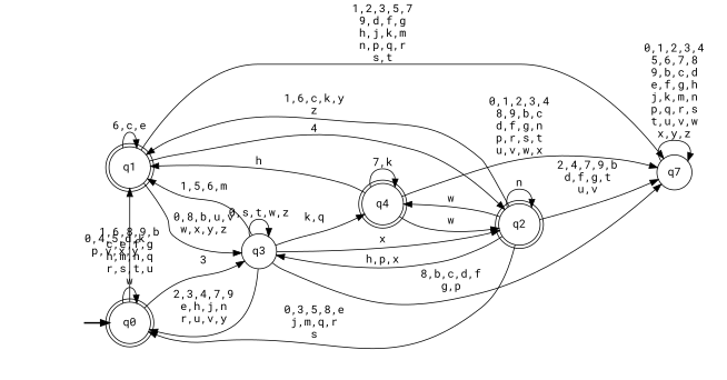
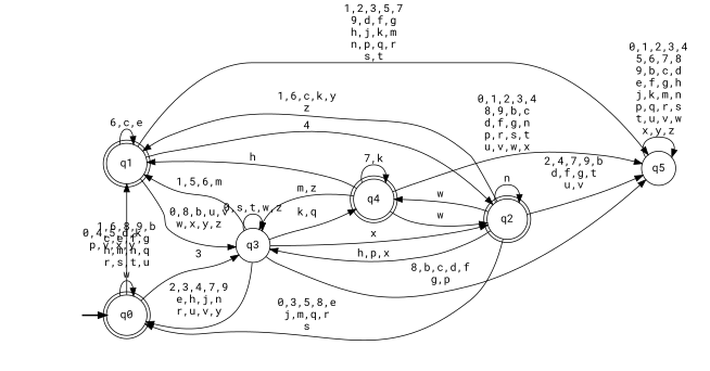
  digraph {
    fontname="Roboto Mono"
    rankdir=LR
    node [fontname="Roboto Mono" shape=doublecircle style="rounded,filled" color=black fillcolor=white]
    edge [fontname="Roboto Mono"]
    __start0 [height=0 shape=none style=invis width=0 color="" fillcolor=""]
    n2 [label=q0]
    n3 [label=q1]
    n4 [label=q3 shape=circle style=filled]
    n5 [label=q2]
-   n6 [label=q7 shape=circle style=filled]
+   n6 [label=q5 shape=circle style=filled]
    n7 [label=q4]
    subgraph cluster_1 {
      nodesep=0.15
      ranksep=0.15
      style=invis
      __start0
      n2
    }
    __start0 -> n2 [penwidth=2]
    n2 -> n2 [label="1,6,8,9,b\nc,e,f,g\nh,m,n,q\nr,s,t,u\nw"]
    n2 -> n3 [label="0,4,5,d,k\np,v,x,y"]
    n2 -> n4 [label=3]
    n3 -> n3 [label="6,c,e"]
    n3 -> n4 [label="0,8,b,u,v\nw,x,y,z"]
    n3 -> n5 [label=4]
    n3 -> n6 [label="1,2,3,5,7\n9,d,f,g\nh,j,k,m\nn,p,q,r\ns,t"]
    n4 -> n2 [label="2,3,4,7,9\ne,h,j,n\nr,u,v,y"]
    n4 -> n3 [label="1,5,6,m"]
    n4 -> n4 [label="0,s,t,w,z"]
    n4 -> n5 [label=x]
    n4 -> n6 [label="8,b,c,d,f\ng,p"]
    n4 -> n7 [label="k,q"]
    n5 -> n2 [label="0,3,5,8,e\nj,m,q,r\ns"]
    n5 -> n3 [label="1,6,c,k,y\nz"]
    n5 -> n4 [label="h,p,x"]
    n5 -> n5 [label=n]
    n5 -> n6 [label="2,4,7,9,b\nd,f,g,t\nu,v"]
    n5 -> n7 [label=w]
    n6 -> n6 [label="0,1,2,3,4\n5,6,7,8\n9,b,c,d\ne,f,g,h\nj,k,m,n\np,q,r,s\nt,u,v,w\nx,y,z"]
    n7 -> n3 [label=h]
+   n7 -> n4 [label="m,z"]
    n7 -> n5 [label=w]
    n7 -> n6 [label="0,1,2,3,4\n8,9,b,c\nd,f,g,n\np,r,s,t\nu,v,w,x"]
    n7 -> n7 [label="7,k"]
  }
